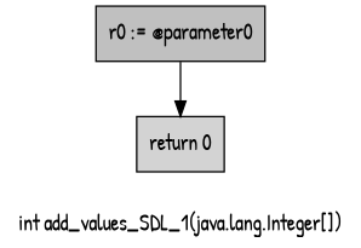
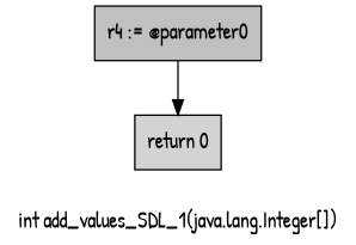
  digraph {
    label="int add_values_SDL_1(java.lang.Integer[])"
    fontname="Patrick Hand"
    node [shape=box style=filled fontname="Patrick Hand"]
-   n1 [fillcolor=gray label="r0 := @parameter0"]
+   n1 [fillcolor=gray label="r4 := @parameter0"]
    n2 [fillcolor=lightgray label="return 0"]
    n1 -> n2 [fontname="Patrick Hand"]
  }
